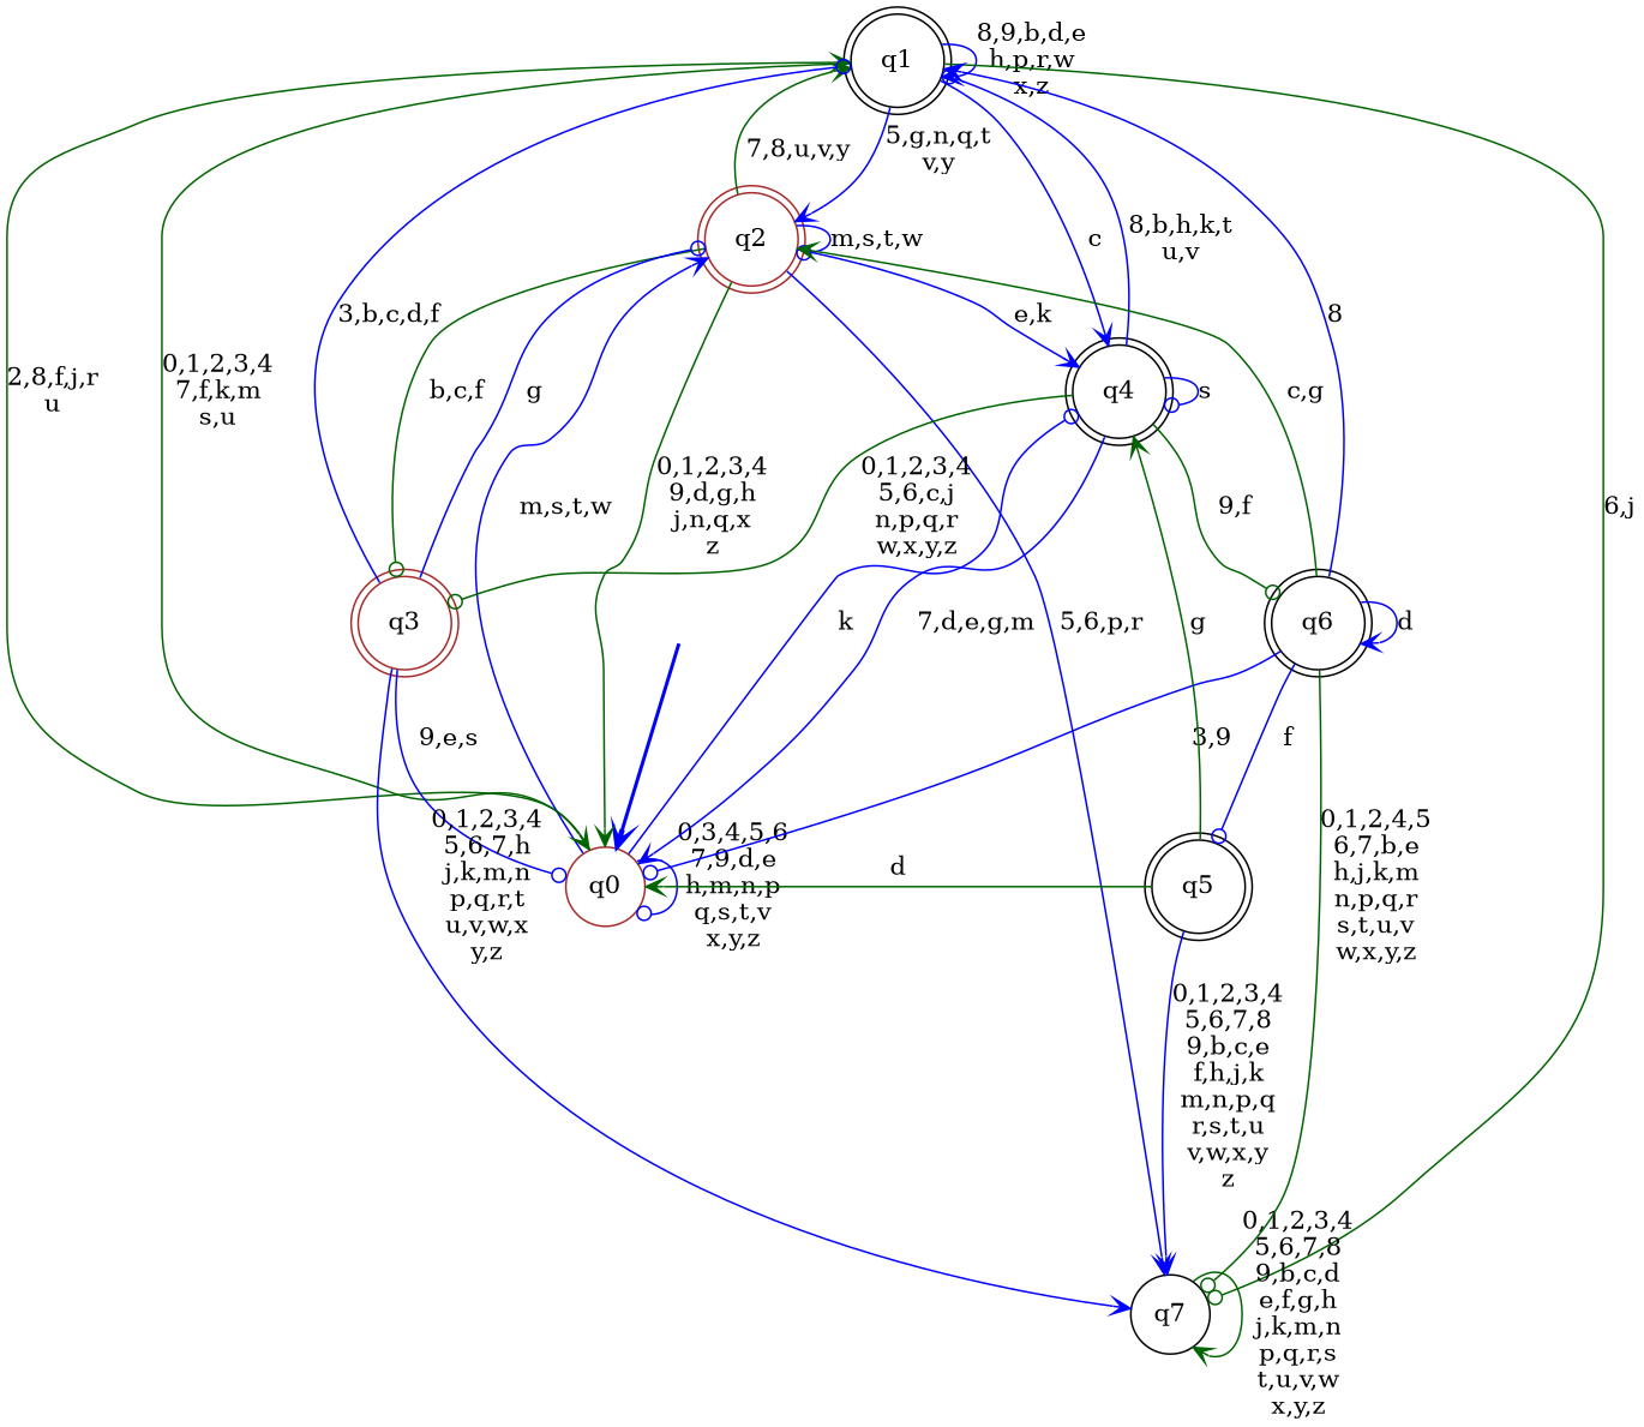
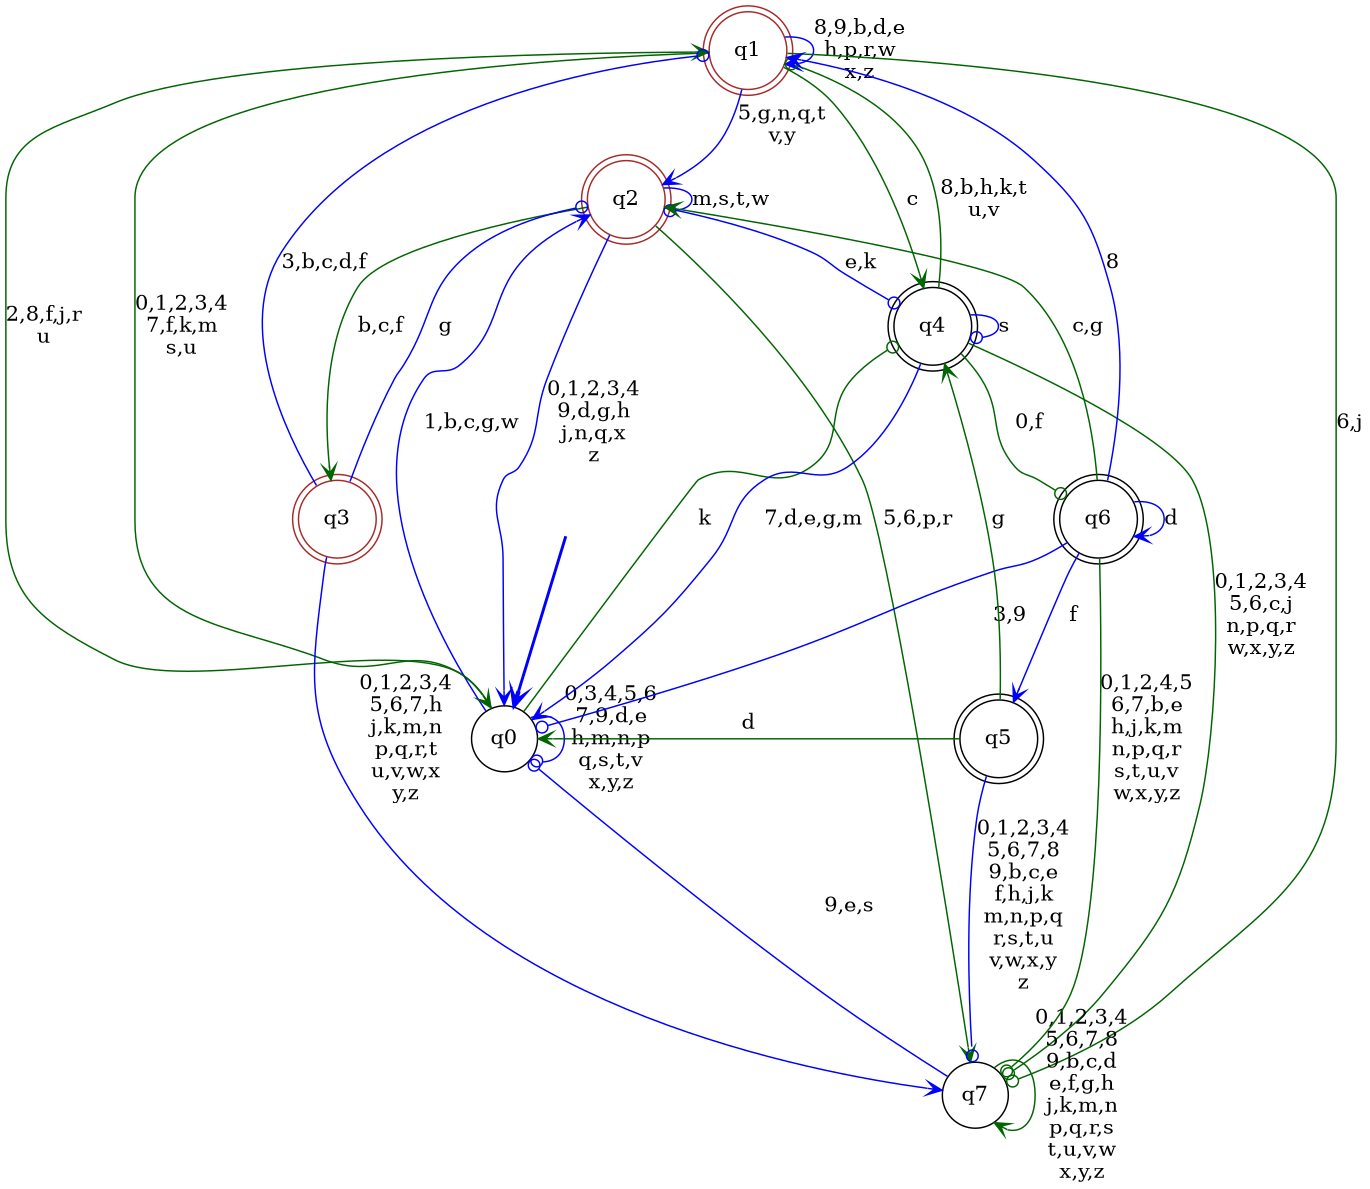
  digraph {
    fontname="DejaVu Serif"
    rankdir=TB
    node [fontname="DejaVu Serif" shape=doublecircle style="rounded,filled" color=black fillcolor=white]
    edge [arrowhead=vee color=blue fontname="DejaVu Serif"]
    __start0 [height=0 shape=none style=invis width=0 color="" fillcolor=""]
-   n2 [color=brown label=q0 shape=circle style=filled]
-   n3 [label=q1]
+   n2 [label=q0 shape=circle style=filled]
+   n3 [color=brown label=q1]
    n4 [color=brown label=q2]
    n5 [label=q4]
    n6 [label=q7 shape=circle style=filled]
    n7 [color=brown label=q3]
    n8 [label=q6]
    n9 [label=q5]
    subgraph cluster_1 {
      nodesep=0.15
      ranksep=0.15
      style=invis
      __start0
      n2
    }
    __start0 -> n2 [penwidth=2]
    n2 -> n2 [arrowhead=odot label="0,3,4,5,6\n7,9,d,e\nh,m,n,p\nq,s,t,v\nx,y,z"]
    n2 -> n3 [color=darkgreen label="2,8,f,j,r\nu"]
-   n2 -> n4 [label="m,s,t,w"]
-   n2 -> n5 [arrowhead=odot label=k]
+   n2 -> n4 [label="1,b,c,g,w"]
+   n2 -> n5 [arrowhead=odot color=darkgreen label=k]
    n3 -> n2 [color=darkgreen label="0,1,2,3,4\n7,f,k,m\ns,u"]
    n3 -> n3 [label="8,9,b,d,e\nh,p,r,w\nx,z"]
    n3 -> n4 [label="5,g,n,q,t\nv,y"]
-   n3 -> n5 [label=c]
+   n3 -> n5 [color=darkgreen label=c]
    n3 -> n6 [arrowhead=odot color=darkgreen label="6,j"]
-   n4 -> n2 [color=darkgreen label="0,1,2,3,4\n9,d,g,h\nj,n,q,x\nz"]
-   n4 -> n3 [color=darkgreen label="7,8,u,v,y"]
+   n4 -> n2 [label="0,1,2,3,4\n9,d,g,h\nj,n,q,x\nz"]
    n4 -> n4 [arrowhead=odot label="m,s,t,w"]
-   n4 -> n5 [label="e,k"]
-   n4 -> n6 [label="5,6,p,r"]
-   n4 -> n7 [arrowhead=odot color=darkgreen label="b,c,f"]
+   n4 -> n5 [arrowhead=odot label="e,k"]
+   n4 -> n6 [color=darkgreen label="5,6,p,r"]
+   n4 -> n7 [color=darkgreen label="b,c,f"]
    n5 -> n2 [label="7,d,e,g,m"]
-   n5 -> n3 [arrowhead=odot label="8,b,h,k,t\nu,v"]
+   n5 -> n3 [arrowhead=odot color=darkgreen label="8,b,h,k,t\nu,v"]
    n5 -> n5 [arrowhead=odot label=s]
-   n5 -> n7 [arrowhead=odot color=darkgreen label="0,1,2,3,4\n5,6,c,j\nn,p,q,r\nw,x,y,z"]
-   n5 -> n8 [arrowhead=odot color=darkgreen label="9,f"]
+   n5 -> n6 [arrowhead=odot color=darkgreen label="0,1,2,3,4\n5,6,c,j\nn,p,q,r\nw,x,y,z"]
+   n5 -> n8 [arrowhead=odot color=darkgreen label="0,f"]
    n6 -> n6 [color=darkgreen label="0,1,2,3,4\n5,6,7,8\n9,b,c,d\ne,f,g,h\nj,k,m,n\np,q,r,s\nt,u,v,w\nx,y,z"]
-   n7 -> n2 [arrowhead=odot label="9,e,s"]
+   n6 -> n2 [arrowhead=odot label="9,e,s"]
    n7 -> n3 [arrowhead=odot label="3,b,c,d,f"]
    n7 -> n4 [arrowhead=odot label=g]
    n7 -> n6 [label="0,1,2,3,4\n5,6,7,h\nj,k,m,n\np,q,r,t\nu,v,w,x\ny,z"]
    n8 -> n2 [arrowhead=odot label="3,9"]
    n8 -> n3 [label=8]
    n8 -> n4 [color=darkgreen label="c,g"]
    n8 -> n6 [arrowhead=odot color=darkgreen label="0,1,2,4,5\n6,7,b,e\nh,j,k,m\nn,p,q,r\ns,t,u,v\nw,x,y,z"]
    n8 -> n8 [label=d]
-   n8 -> n9 [arrowhead=odot label=f]
+   n8 -> n9 [label=f]
    n9 -> n2 [color=darkgreen label=d]
    n9 -> n5 [color=darkgreen label=g]
-   n9 -> n6 [label="0,1,2,3,4\n5,6,7,8\n9,b,c,e\nf,h,j,k\nm,n,p,q\nr,s,t,u\nv,w,x,y\nz"]
+   n9 -> n6 [arrowhead=odot label="0,1,2,3,4\n5,6,7,8\n9,b,c,e\nf,h,j,k\nm,n,p,q\nr,s,t,u\nv,w,x,y\nz"]
  }
